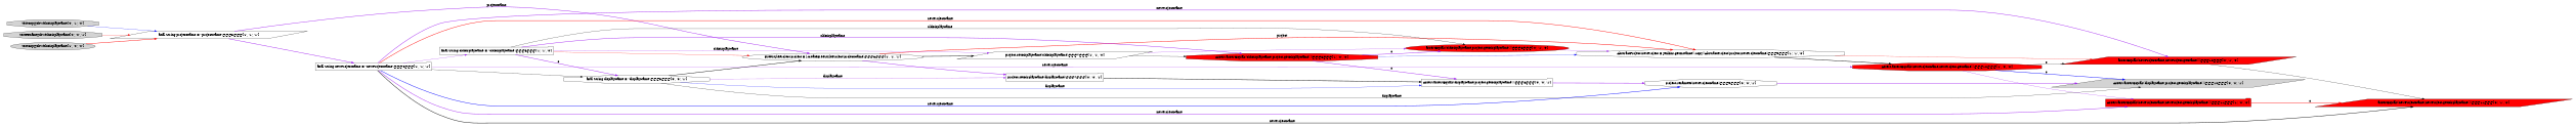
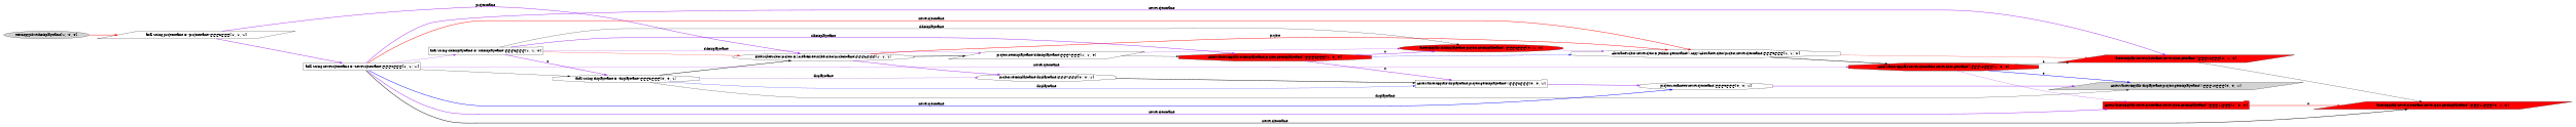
  digraph {
    rankdir=LR
    node [fillcolor=white shape=octagon style=filled]
    edge [color=purple style=bold]
    n1 [label="final String displayName = \"displayName\"@@@5@@@['0', '0', '1']"]
    n2 [label="Assert.assertEquals(displayName,project.getDisplayName())@@@8@@@['0', '0', '1']" shape=folder]
    n3 [fillcolor=lightgray label="Assert.assertEquals(displayName,project.getDisplayName())@@@10@@@['0', '0', '1']" shape=parallelogram]
-   n4 [label="project.setDisplayName(displayName)@@@7@@@['0', '0', '1']" shape=folder]
+   n4 [label="project.setDisplayName(displayName)@@@7@@@['0', '0', '1']"]
    n5 [label="FreeStyleProject project = j.createFreeStyleProject(projectName)@@@6@@@['1', '1', '1']" shape=ellipse]
    n6 [label="project.renameTo(newProjectName)@@@9@@@['0', '0', '1']"]
    n7 [label="AbstractProject newProject = Jenkins.getInstance().copy((AbstractProject)project,newProjectName)@@@9@@@['1', '1', '0']"]
    n8 [label="project.setDisplayName(oldDisplayName)@@@7@@@['1', '1', '0']" shape=parallelogram]
    n9 [fillcolor=red label="Assert.assertEquals(newProjectName,newProject.getName())@@@10@@@['1', '0', '0']"]
    n10 [fillcolor=red label="assertEquals(newProjectName,newProject.getName())@@@10@@@['0', '1', '0']" shape=parallelogram]
    n11 [fillcolor=red label="Assert.assertEquals(newProjectName,newProject.getDisplayName())@@@11@@@['1', '0', '0']" shape=folder]
    n12 [fillcolor=red label="assertEquals(newProjectName,newProject.getDisplayName())@@@11@@@['0', '1', '0']" shape=parallelogram]
-   n13 [fillcolor=lightgray label="testCopyJobWithDisplayName['0', '1', '0']"]
    n14 [label="final String projectName = \"projectName\"@@@3@@@['1', '1', '1']" shape=parallelogram]
    n15 [label="final String newProjectName = \"newProjectName\"@@@4@@@['1', '1', '1']" shape=folder]
    n16 [fillcolor=red label="assertEquals(oldDisplayName,project.getDisplayName())@@@8@@@['0', '1', '0']" shape=ellipse]
    n17 [label="final String oldDisplayName = \"oldDisplayName\"@@@5@@@['1', '1', '0']" shape=folder]
    n18 [fillcolor=red label="Assert.assertEquals(oldDisplayName,project.getDisplayName())@@@8@@@['1', '0', '0']"]
-   n19 [fillcolor=lightgray label="testRenameJobWithDisplayName['0', '0', '1']"]
    n20 [fillcolor=lightgray label="testCopyJobWithDisplayName['1', '0', '0']" shape=ellipse]
    n1 -> n2 [color=blue label=displayName style=solid]
    n1 -> n3 [color=black label=displayName style=solid]
    n1 -> n4 [label=displayName style=solid]
    n1 -> n5 [color=black]
    n2 -> n6
    n4 -> n2 [color=black]
    n5 -> n4
    n5 -> n7 [color=red label=project]
    n5 -> n8 [color=black]
    n6 -> n3
    n7 -> n9 [color=black]
    n7 -> n10 [color=red style=solid]
    n8 -> n16 [style=solid]
    n8 -> n18 [color=black style=solid]
    n9 -> n3 [color=blue label=0]
    n9 -> n10 [color=black label=0 style=solid]
    n9 -> n11 [style=solid]
    n10 -> n12 [color=black style=solid]
    n11 -> n12 [color=red label=0]
-   n13 -> n14 [color=blue style=solid]
    n14 -> n5 [label=projectName]
    n14 -> n15
    n15 -> n1 [color=black style=solid]
    n15 -> n6 [color=blue label=newProjectName]
    n15 -> n7 [color=red label=newProjectName]
    n15 -> n9 [label=newProjectName style=solid]
    n15 -> n10 [label=newProjectName]
    n15 -> n11 [label=newProjectName]
    n15 -> n12 [color=black label=newProjectName]
    n15 -> n17 [style=solid]
    n16 -> n7 [style=solid]
    n17 -> n1 [label=0]
    n17 -> n5 [color=red style=solid]
    n17 -> n8 [label=oldDisplayName style=solid]
    n17 -> n16 [color=black label=oldDisplayName style=solid]
    n17 -> n18 [label=oldDisplayName]
    n18 -> n2 [label=0]
    n18 -> n7 [color=blue style=solid]
    n18 -> n16 [label=0]
-   n19 -> n14 [color=red style=solid]
    n20 -> n14 [color=red]
  }
